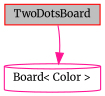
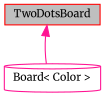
  digraph {
    fontname=Merriweather
    node [fontname=Merriweather fontsize=10 style=filled]
    n1 [color=red fillcolor=grey75 fontcolor=black height=0.2 label=TwoDotsBoard shape=box width=0.4]
    n2 [color=deeppink fillcolor=white height=0.2 label="Board\< Color \>" shape=cylinder width=0.4]
-   n2 -> n1 [color=deeppink dir=back fontname=Merriweather fontsize=10 labelfontname=Helvetica labelfontsize=10 style=solid]
+   n1 -> n2 [color=deeppink dir=back fontname=Merriweather fontsize=10 labelfontname=Helvetica labelfontsize=10 style=solid]
  }
